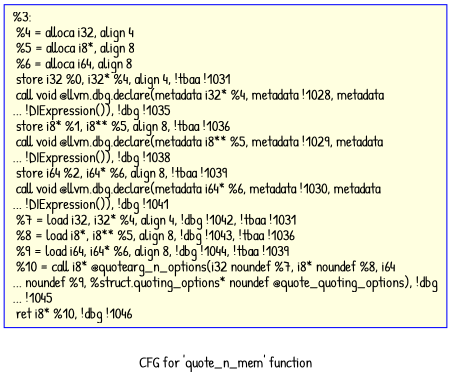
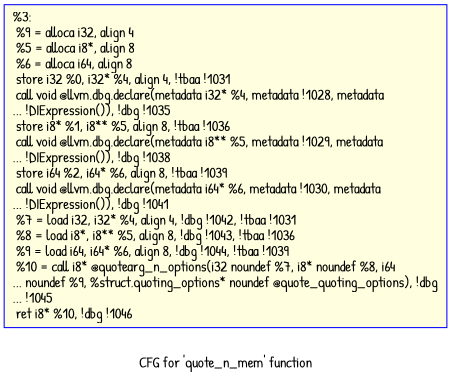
  digraph {
    label="CFG for 'quote_n_mem' function"
    rankdir=LR
    fontname="Patrick Hand"
-   n1 [color=blue fillcolor=lightyellow label="{%3:\l  %4 = alloca i32, align 4\l  %5 = alloca i8*, align 8\l  %6 = alloca i64, align 8\l  store i32 %0, i32* %4, align 4, !tbaa !1031\l  call void @llvm.dbg.declare(metadata i32* %4, metadata !1028, metadata\l... !DIExpression()), !dbg !1035\l  store i8* %1, i8** %5, align 8, !tbaa !1036\l  call void @llvm.dbg.declare(metadata i8** %5, metadata !1029, metadata\l... !DIExpression()), !dbg !1038\l  store i64 %2, i64* %6, align 8, !tbaa !1039\l  call void @llvm.dbg.declare(metadata i64* %6, metadata !1030, metadata\l... !DIExpression()), !dbg !1041\l  %7 = load i32, i32* %4, align 4, !dbg !1042, !tbaa !1031\l  %8 = load i8*, i8** %5, align 8, !dbg !1043, !tbaa !1036\l  %9 = load i64, i64* %6, align 8, !dbg !1044, !tbaa !1039\l  %10 = call i8* @quotearg_n_options(i32 noundef %7, i8* noundef %8, i64\l... noundef %9, %struct.quoting_options* noundef @quote_quoting_options), !dbg\l... !1045\l  ret i8* %10, !dbg !1046\l}" shape=record style=filled fontname="Patrick Hand"]
+   n1 [color=blue fillcolor=lightyellow label="{%3:\l  %9 = alloca i32, align 4\l  %5 = alloca i8*, align 8\l  %6 = alloca i64, align 8\l  store i32 %0, i32* %4, align 4, !tbaa !1031\l  call void @llvm.dbg.declare(metadata i32* %4, metadata !1028, metadata\l... !DIExpression()), !dbg !1035\l  store i8* %1, i8** %5, align 8, !tbaa !1036\l  call void @llvm.dbg.declare(metadata i8** %5, metadata !1029, metadata\l... !DIExpression()), !dbg !1038\l  store i64 %2, i64* %6, align 8, !tbaa !1039\l  call void @llvm.dbg.declare(metadata i64* %6, metadata !1030, metadata\l... !DIExpression()), !dbg !1041\l  %7 = load i32, i32* %4, align 4, !dbg !1042, !tbaa !1031\l  %8 = load i8*, i8** %5, align 8, !dbg !1043, !tbaa !1036\l  %9 = load i64, i64* %6, align 8, !dbg !1044, !tbaa !1039\l  %10 = call i8* @quotearg_n_options(i32 noundef %7, i8* noundef %8, i64\l... noundef %9, %struct.quoting_options* noundef @quote_quoting_options), !dbg\l... !1045\l  ret i8* %10, !dbg !1046\l}" shape=record style=filled fontname="Patrick Hand"]
  }
